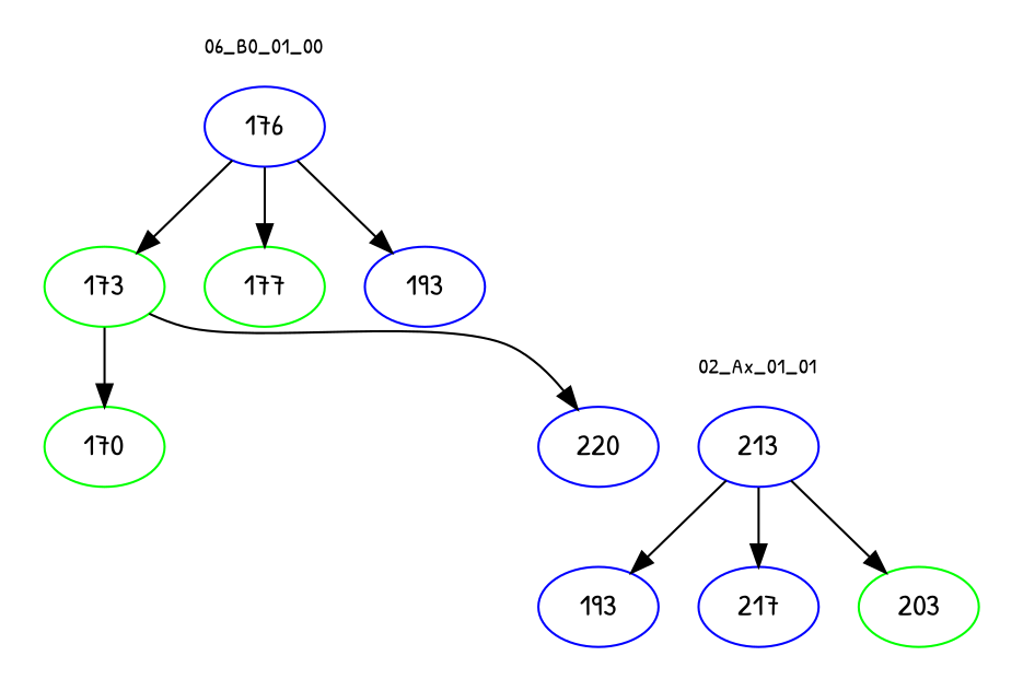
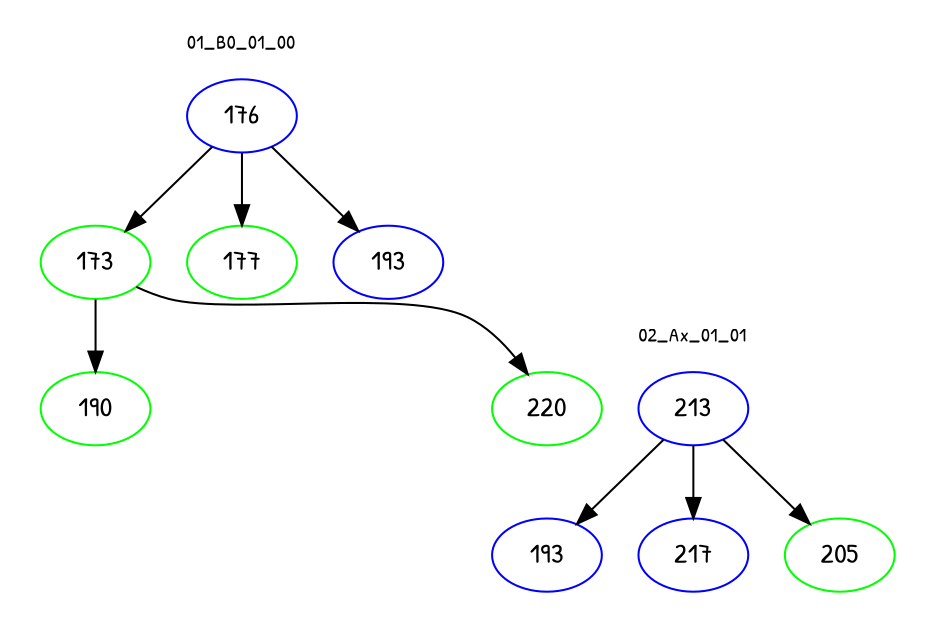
  digraph {
    fontname="Patrick Hand"
    node [color=blue fontname="Patrick Hand"]
    edge [color=black fontname="Patrick Hand"]
    n1 [label=213]
    n2 [label=193]
    n3 [label=217]
-   n4 [color=green label=203]
-   n5 [label=220]
+   n4 [color=green label=205]
+   n5 [color=green label=220]
    n6 [label=176]
    n7 [color=green label=173]
    n8 [color=green label=177]
    n9 [label=193]
-   n10 [color=green label=170]
+   n10 [color=green label=190]
    subgraph cluster_1 {
      color=white
      fontsize=10
      label="02_Ax_01_01"
      n1
      n2
      n3
      n4
      n5
    }
    subgraph cluster_2 {
      color=white
      fontsize=10
-     label="06_B0_01_00"
+     label="01_B0_01_00"
      n6
      n7
      n8
      n9
      n10
    }
    n1 -> n2
    n1 -> n3
    n1 -> n4
    n6 -> n7
    n6 -> n8
    n6 -> n9
    n7 -> n5
    n7 -> n10
  }
